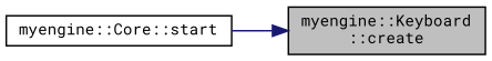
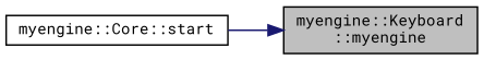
  digraph {
    rankdir=RL
    fontname="Roboto Mono"
    node [color=black fontname="Roboto Mono" fontsize=10 shape=record style=filled]
-   n1 [fillcolor=grey75 fontcolor=black height=0.2 label="myengine::Keyboard\l::create" width=0.4]
+   n1 [fillcolor=grey75 fontcolor=black height=0.2 label="myengine::Keyboard\l::myengine" width=0.4]
    n2 [fillcolor=white height=0.2 label="myengine::Core::start" width=0.4]
    n1 -> n2 [color=midnightblue dir=back fontname="Roboto Mono" fontsize=10 labelfontname=Helvetica labelfontsize=10 style=solid]
  }
